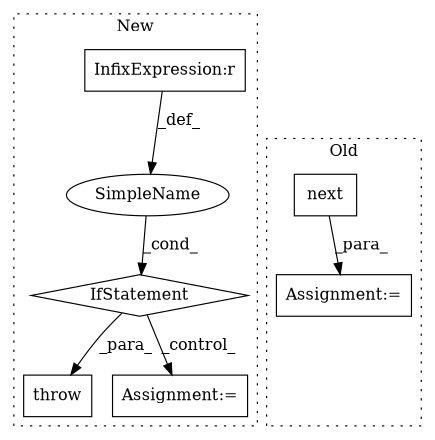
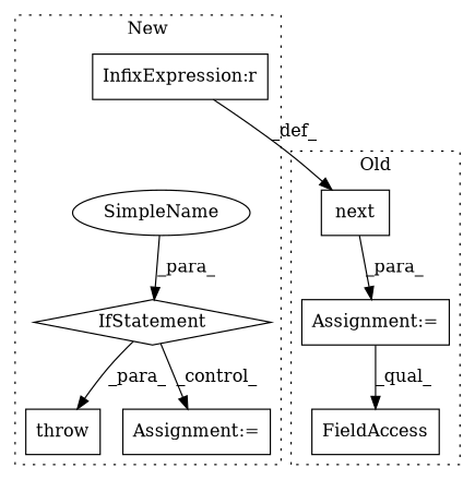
  digraph {
    node [a=7 l=1 shape=box]
    n1 [a=32 l="5,1" label=next s="2299,2336"]
    n2 [label="Assignment:=" s=2298]
+   n3 [a=22 l=17 label=FieldAccess s=2482]
    n4 [a=53 l=6 label=throw s=1227]
    n5 [a=25 l="4,2" label=IfStatement s="1191,1217" shape=diamond]
    n6 [a=42 label=SimpleName shape=ellipse l=""]
    n7 [a=27 l=4 label="InfixExpression:r" s=1209]
    n8 [label="Assignment:=" s=1777]
    subgraph cluster_1 {
      label=Old
      style=dotted
      n1
      n2
+     n3
    }
    subgraph cluster_2 {
      label=New
      style=dotted
      n4
      n5
      n6
      n7
      n8
    }
    n1 -> n2 [label=_para_]
+   n2 -> n3 [label=_qual_]
    n5 -> n4 [label=_para_]
    n5 -> n8 [label=_control_]
-   n6 -> n5 [label=_cond_]
-   n7 -> n6 [label=_def_]
+   n6 -> n5 [label=_para_]
+   n7 -> n1 [label=_def_]
  }
